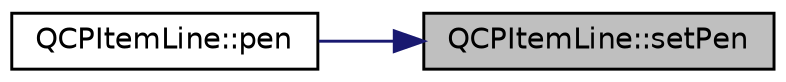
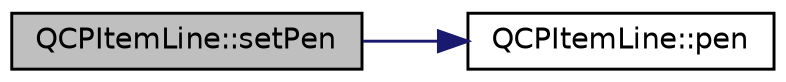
  digraph {
    rankdir=LR
    node [color=black fontname=Helvetica fontsize=10 shape=record style=filled]
    n1 [fillcolor=grey75 fontcolor=black height=0.2 label="QCPItemLine::setPen" width=0.4]
    n2 [fillcolor=white height=0.2 label="QCPItemLine::pen" width=0.4]
-   n2 -> n1 [color=midnightblue fontname=Helvetica fontsize=10 labelfontname=Helvetica labelfontsize=10 style=solid]
+   n1 -> n2 [color=midnightblue fontname=Helvetica fontsize=10 labelfontname=Helvetica labelfontsize=10 style=solid]
  }
